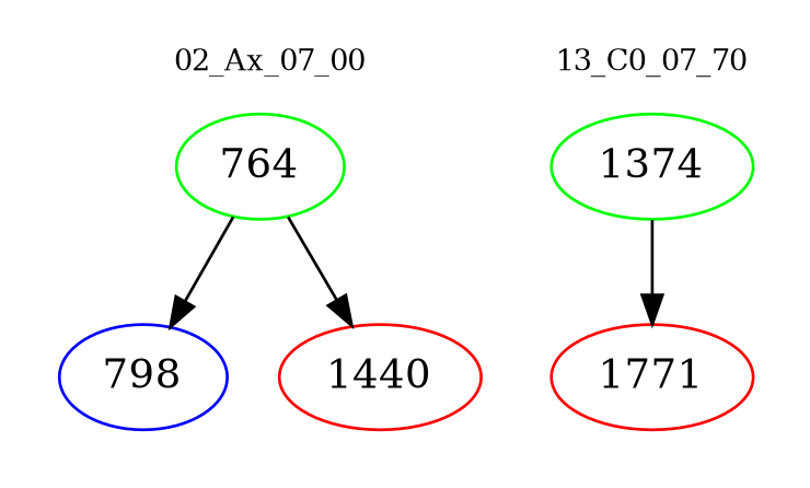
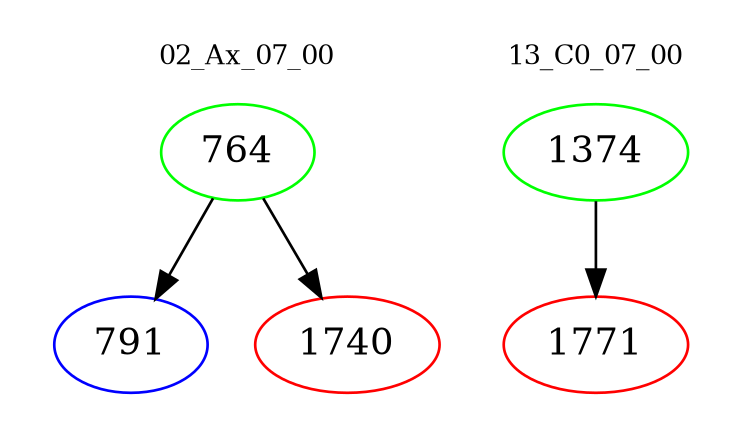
  digraph {
    node [color=green]
    edge [color=black]
    n1 [label=764]
-   n2 [color=blue label=798]
-   n3 [color=red label=1440]
+   n2 [color=blue label=791]
+   n3 [color=red label=1740]
    n4 [label=1374]
    n5 [color=red label=1771]
    subgraph cluster_1 {
      color=white
      fontsize=10
      label="02_Ax_07_00"
      n1
      n2
      n3
    }
    subgraph cluster_2 {
      color=white
      fontsize=10
-     label="13_C0_07_70"
+     label="13_C0_07_00"
      n4
      n5
    }
    n1 -> n2
    n1 -> n3
    n4 -> n5
  }
